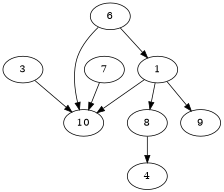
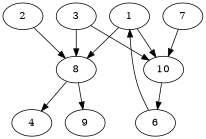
  digraph {
    1 [alpha=0.16 expect_size=17283072]
    8 [alpha=0.15 expect_size=45021184]
    9 [alpha=0.14 expect_size=31849472]
    10 [alpha=0.06 expect_size=30645248]
    4 [alpha=0.00 expect_size=30210048]
+   2 [alpha=0.09 expect_size=22422528]
    3 [alpha=0.07 expect_size=48627712]
    6 [alpha=0.13 expect_size=41640960]
    7 [alpha=0.20 expect_size=52284416]
    1 -> 8
-   1 -> 9
+   8 -> 9
    1 -> 10
    8 -> 4
+   2 -> 8
+   3 -> 8
    3 -> 10
    6 -> 1
-   6 -> 10
+   10 -> 6
    7 -> 10
  }
